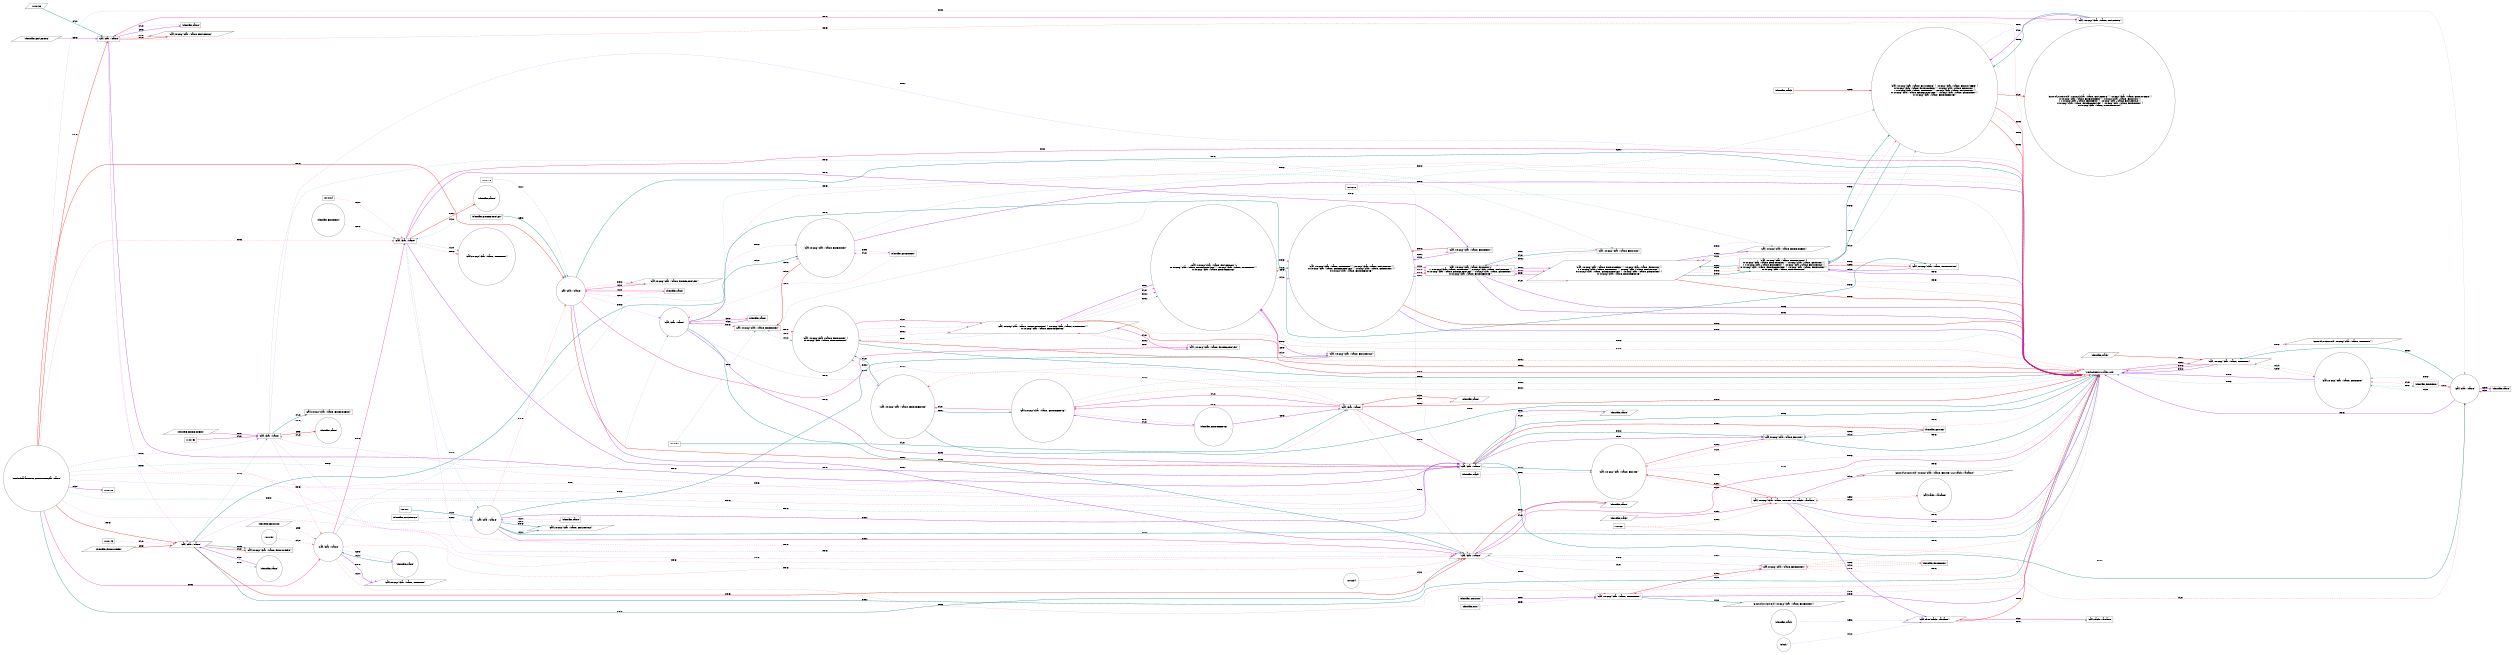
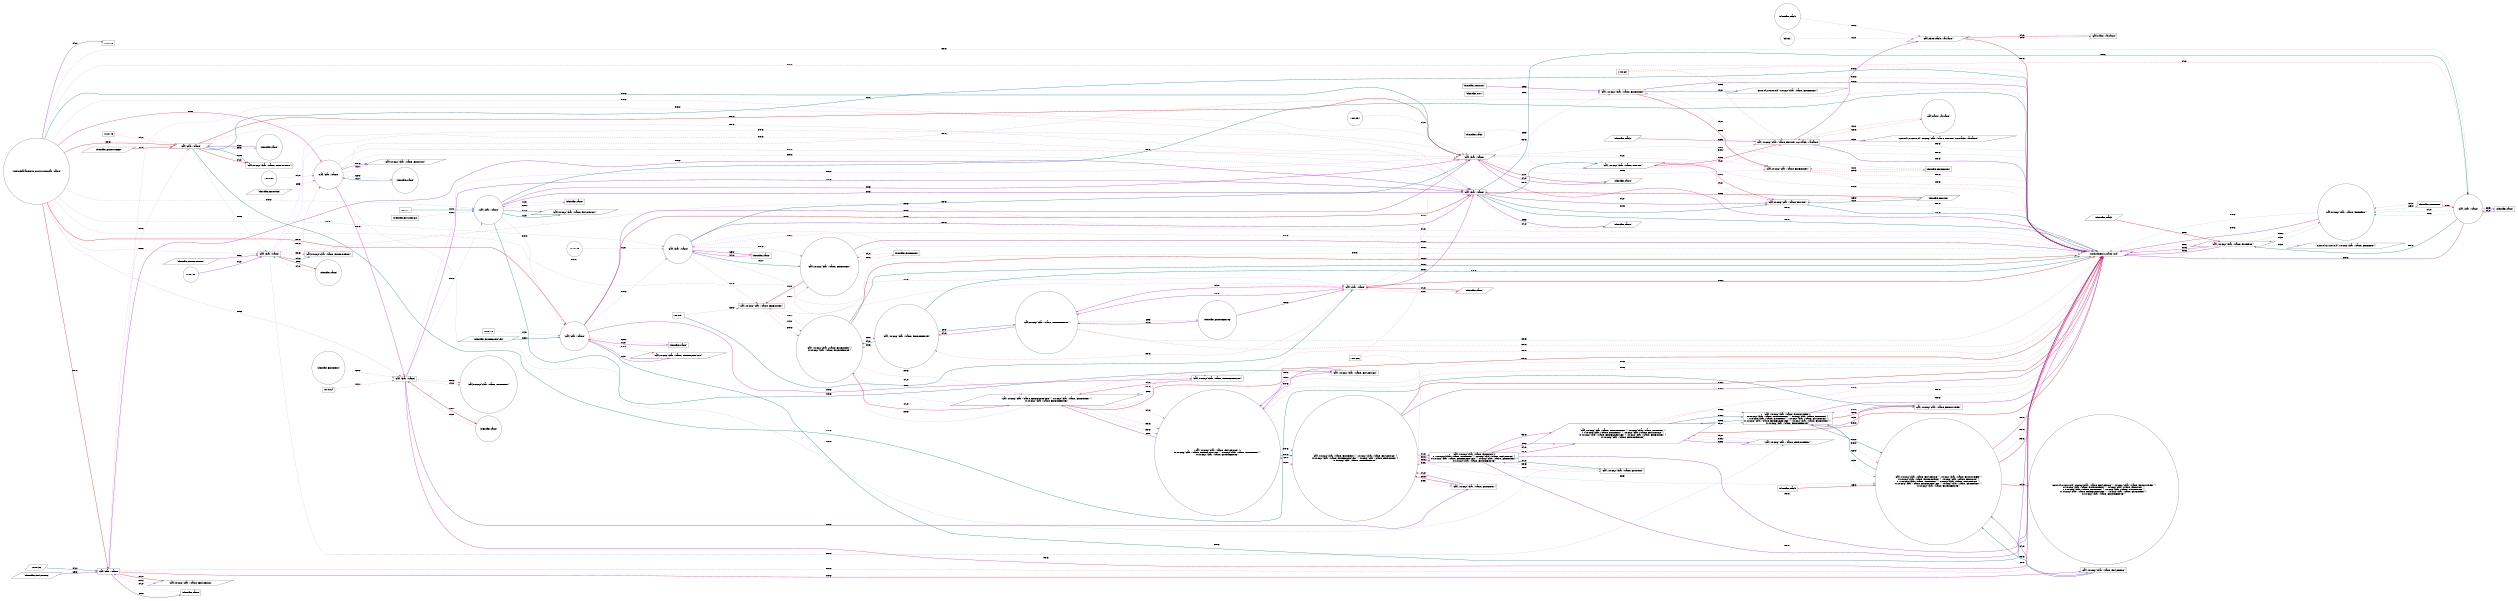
  digraph {
    rankdir=LR
    node [shape=box]
    edge [color=purple style=dashed]
    n1 [label="(Call,(char *)name)" shape=circle]
    n2 [label="(Call,!strcmp((char *)name, EL_BINARY))"]
    n3 [label="(Call,strcmp((char *)name, EL_BINARY))" shape=circle]
    n4 [label="(Call,(char *)name)"]
    n5 [label="(Call,(char *)name)" shape=parallelogram]
    n6 [label="(Call,(char *)name)"]
    n7 [label="(Identifier,name)"]
    n8 [label="(MethodReturn,static void)" shape=parallelogram]
    n9 [label="(Call,!strcmp((char *)name, EL_BINARY) ||\n\t\t!strcmp((char *)name, EL_DATETIME))" shape=circle]
    n10 [label="(Identifier,EL_BINARY)"]
    n11 [label="(Call,!strcmp((char *)name, EL_DATETIME))" shape=circle]
    n12 [label="(Call,strcmp((char *)name, EL_DATETIME))" shape=circle]
    n13 [label="(Identifier,name)" shape=parallelogram]
    n14 [label="(Call,!strcmp((char *)name, EL_BINARY))"]
    n15 [label="(Call,strcmp((char *)name, EL_BINARY))"]
    n16 [label="(Identifier,name)" shape=parallelogram]
    n17 [label="(Call,(char *)name)" shape=circle]
-   n18 [label="(Call,!strcmp((char *)name, EL_VAR))" shape=circle]
+   n18 [label="(Call,!strcmp((char *)name, EL_VAR))" shape=parallelogram]
    n19 [label="(Call,strcmp((char *)name, EL_VAR))"]
    n20 [label="(Identifier,name)" shape=parallelogram]
    n21 [label="(Call,!strcmp((char *)name, EL_FIELD))" shape=parallelogram]
    n22 [label="(Call,(char *)name)" shape=circle]
    n23 [label="(Identifier,name)"]
    n24 [label="(Call,!strcmp((char *)name, EL_RECORDSET))"]
    n25 [label="(Call,strcmp((char *)name, EL_RECORDSET))" shape=parallelogram]
    n26 [label="(Call,!strcmp((char *)name, EL_RECORDSET) || !strcmp((char *)name, EL_BINARY) ||\n\t\t!strcmp((char *)name, EL_DATETIME))" shape=parallelogram]
    n27 [label="(Call,(char *)name)" shape=circle]
    n28 [label="(Call,!strcmp((char *)name, EL_STRUCT))"]
    n29 [label="(Identifier,name)"]
    n30 [label="(Call,strcmp((char *)name, EL_STRUCT))" shape=parallelogram]
    n31 [label="(Call,!strcmp((char *)name, EL_STRUCT) ||\n\t\t!strcmp((char *)name, EL_RECORDSET) || !strcmp((char *)name, EL_BINARY) ||\n\t\t!strcmp((char *)name, EL_DATETIME))" shape=circle]
    n32 [label="(Call,(char *)name)"]
    n33 [label="(Identifier,name)" shape=circle]
    n34 [label="(Call,!strcmp((char *)name, EL_ARRAY))"]
    n35 [label="(Call,strcmp((char *)name, EL_ARRAY))" shape=circle]
    n36 [label="(Call,!strcmp((char *)name, EL_ARRAY) || !strcmp((char *)name, EL_STRUCT) ||\n\t\t!strcmp((char *)name, EL_RECORDSET) || !strcmp((char *)name, EL_BINARY) ||\n\t\t!strcmp((char *)name, EL_DATETIME))" shape=circle]
    n37 [label="(Call,(char *)name)" shape=circle]
    n38 [label="(Identifier,name)" shape=circle]
    n39 [label="(Call,!strcmp((char *)name, EL_NULL))"]
    n40 [label="(Call,strcmp((char *)name, EL_NULL))" shape=parallelogram]
    n41 [label="(Call,!strcmp((char *)name, EL_NULL) ||\n\t  \t!strcmp((char *)name, EL_ARRAY) || !strcmp((char *)name, EL_STRUCT) ||\n\t\t!strcmp((char *)name, EL_RECORDSET) || !strcmp((char *)name, EL_BINARY) ||\n\t\t!strcmp((char *)name, EL_DATETIME))"]
    n42 [label="(Call,(char *)name)"]
    n43 [label="(Call,!strcmp((char *)name, EL_BOOLEAN))" shape=parallelogram]
    n44 [label="(Identifier,name)" shape=circle]
    n45 [label="(Call,strcmp((char *)name, EL_BOOLEAN))"]
    n46 [label="(Call,!strcmp((char *)name, EL_BOOLEAN) || !strcmp((char *)name, EL_NULL) ||\n\t  \t!strcmp((char *)name, EL_ARRAY) || !strcmp((char *)name, EL_STRUCT) ||\n\t\t!strcmp((char *)name, EL_RECORDSET) || !strcmp((char *)name, EL_BINARY) ||\n\t\t!strcmp((char *)name, EL_DATETIME))" shape=parallelogram]
    n47 [label="(Call,(char *)name)" shape=parallelogram]
    n48 [label="(Call,!strcmp((char *)name, EL_NUMBER))"]
    n49 [label="(Identifier,name)" shape=circle]
    n50 [label="(Call,strcmp((char *)name, EL_NUMBER))"]
    n51 [label="(Call,!strcmp((char *)name, EL_NUMBER) ||\n\t\t!strcmp((char *)name, EL_BOOLEAN) || !strcmp((char *)name, EL_NULL) ||\n\t  \t!strcmp((char *)name, EL_ARRAY) || !strcmp((char *)name, EL_STRUCT) ||\n\t\t!strcmp((char *)name, EL_RECORDSET) || !strcmp((char *)name, EL_BINARY) ||\n\t\t!strcmp((char *)name, EL_DATETIME))"]
    n52 [label="(Call,(char *)name)"]
    n53 [label="(Call,strcmp((char *)name, EL_STRING))" shape=parallelogram]
    n54 [label="(Call,!strcmp((char *)name, EL_STRING))"]
    n55 [label="(Identifier,name)"]
    n56 [label="(Call,!strcmp((char *)name, EL_STRING) || !strcmp((char *)name, EL_NUMBER) ||\n\t\t!strcmp((char *)name, EL_BOOLEAN) || !strcmp((char *)name, EL_NULL) ||\n\t  \t!strcmp((char *)name, EL_ARRAY) || !strcmp((char *)name, EL_STRUCT) ||\n\t\t!strcmp((char *)name, EL_RECORDSET) || !strcmp((char *)name, EL_BINARY) ||\n\t\t!strcmp((char *)name, EL_DATETIME))" shape=circle]
    n57 [label="(MethodParameterIn,const XML_Char *name)" shape=circle]
    1000108
    n59 [label="(Call,strcmp((char *)name, EL_FIELD))" shape=circle]
    n60 [label="(Identifier,name)"]
    n61 [label="(ControlStructure,if (!strcmp((char *)name, EL_STRING) || !strcmp((char *)name, EL_NUMBER) ||\n\t\t!strcmp((char *)name, EL_BOOLEAN) || !strcmp((char *)name, EL_NULL) ||\n\t  \t!strcmp((char *)name, EL_ARRAY) || !strcmp((char *)name, EL_STRUCT) ||\n\t\t!strcmp((char *)name, EL_RECORDSET) || !strcmp((char *)name, EL_BINARY) ||\n\t\t!strcmp((char *)name, EL_DATETIME)))" shape=circle]
    n62 [label="(Identifier,EL_DATETIME)" shape=circle]
    n63 [label="(ControlStructure,if (!strcmp((char *)name, EL_BINARY)))" shape=parallelogram]
    n64 [label="(Identifier,EL_BINARY)"]
    n65 [label="(Call,!strcmp((char *)name, EL_VAR) && stack->varname)"]
-   n66 [label="(Identifier,EL_VAR)"]
+   n66 [label="(Identifier,EL_VAR)" shape=parallelogram]
    n67 [label="(Call,efree(stack->varname))" shape=parallelogram]
    n68 [label="(Call,stack->varname)" shape=circle]
    n69 [label="(ControlStructure,if (!strcmp((char *)name, EL_VAR) && stack->varname))" shape=parallelogram]
    n70 [label="(Call,stack->varname)"]
    n71 [label="(Block,)" shape=circle]
    n72 [label="(ControlStructure,if (!strcmp((char *)name, EL_FIELD)))" shape=parallelogram]
    n73 [label="(Identifier,EL_FIELD)"]
    n74 [label="(Identifier,EL_NUMBER)" shape=parallelogram]
    n75 [label="(Identifier,EL_ARRAY)" shape=circle]
    n76 [label="(Identifier,EL_NULL)" shape=parallelogram]
    n77 [label="(Identifier,const_str)"]
    n78 [label="(Identifier,stack)" shape=parallelogram]
    n79 [label="(Identifier,EL_STRING)" shape=parallelogram]
    n80 [label="(Identifier,stack)"]
    n81 [label="(Identifier,EL_STRUCT)"]
    n82 [label="(Identifier,stack)" shape=parallelogram]
    n83 [label="(Identifier,stack)"]
    n84 [label="(Identifier,ent1)"]
    n85 [label="(Identifier,EL_BOOLEAN)" shape=parallelogram]
-   n86 [label="(Identifier,EL_RECORDSET)"]
+   n86 [label="(Identifier,EL_RECORDSET)" shape=parallelogram]
    n87 [label="(Identifier,stack)" shape=circle]
+   1000185 [shape=circle]
    1000178
    1000171
    1000164
    1000157 [shape=circle]
-   1000150
+   1000150 [shape=circle]
    1000143
    1000136 [shape=parallelogram]
    1000191
    1000606
    1000234 [shape=circle]
    1000627
    n1 -> n2 [color=red label="DDG: "]
    n1 -> n3 [color=teal label="AST: " style=bold]
    n1 -> n3 [label="DDG: "]
    n1 -> n4 [label="DDG: "]
    n1 -> n5 [color=teal label="DDG: " style=bold]
    n1 -> n6 [label="DDG: " style=bold]
    n1 -> n7 [color=deeppink label="CFG: " style=bold]
    n1 -> n8 [color=deeppink label="DDG: "]
    n2 -> n3 [color=deeppink label="CFG: "]
    n2 -> n8 [color=teal label="DDG: "]
    n2 -> n9 [color=teal label="AST: "]
    n2 -> n9 [color=red label="DDG: "]
    n3 -> n2 [color=red label="AST: " style=bold]
    n3 -> n8 [label="DDG: " style=bold]
    n3 -> n8 [color=teal label="DDG: "]
    n3 -> n10 [label="CFG: "]
    n4 -> n5 [color=red label="DDG: "]
    n4 -> n6 [color=deeppink label="DDG: " style=bold]
    n4 -> n8 [color=red label="DDG: " style=bold]
    n4 -> n11 [color=red label="DDG: "]
    n4 -> n12 [color=deeppink label="AST: " style=bold]
    n4 -> n12 [color=deeppink label="DDG: " style=bold]
    n4 -> n13 [color=deeppink label="CFG: "]
    n5 -> n8 [color=deeppink label="DDG: " style=bold]
    n5 -> n14 [color=deeppink label="DDG: "]
    n5 -> n15 [label="AST: "]
    n5 -> n15 [label="DDG: "]
    n5 -> n16 [color=red label="CFG: " style=bold]
    n6 -> n8 [color=teal label="DDG: " style=bold]
    n6 -> n17 [color=teal label="DDG: " style=bold]
    n6 -> n18 [color=teal label="DDG: " style=bold]
    n6 -> n19 [label="AST: " style=bold]
    n6 -> n19 [color=teal label="DDG: " style=bold]
    n6 -> n20 [label="CFG: " style=bold]
    n7 -> n1 [label="AST: " style=bold]
-   n8 -> n21 [color=deeppink label="CFG: " style=bold]
+   n8 -> n21 [color=deeppink label="CFG: "]
    n9 -> n2 [color=deeppink label="CFG: "]
    n9 -> n8 [color=red label="DDG: " style=bold]
    n9 -> n8 [color=teal label="DDG: " style=bold]
    n9 -> n11 [label="CFG: "]
    n9 -> n26 [color=deeppink label="AST: " style=bold]
    n9 -> n26 [label="DDG: "]
    n9 -> n26 [label="DDG: "]
    n10 -> n1 [color=deeppink label="CFG: "]
    n10 -> n3 [color=deeppink label="AST: "]
    n11 -> n8 [color=teal label="DDG: " style=bold]
    n11 -> n9 [color=teal label="AST: " style=bold]
    n11 -> n9 [color=red label="DDG: "]
    n11 -> n12 [color=teal label="CFG: " style=bold]
    n12 -> n8 [color=teal label="DDG: "]
    n12 -> n8 [color=red label="DDG: "]
    n12 -> n11 [color=deeppink label="AST: " style=bold]
    n12 -> n62 [color=red label="CFG: "]
    n13 -> n4 [color=red label="AST: " style=bold]
    n14 -> n8 [color=deeppink label="DDG: "]
    n14 -> n8 [label="DDG: " style=bold]
    n14 -> n15 [color=red label="CFG: " style=bold]
    n14 -> n63 [color=teal label="AST: " style=bold]
    n15 -> n8 [color=deeppink label="DDG: "]
    n15 -> n8 [color=red label="DDG: "]
    n15 -> n14 [label="AST: "]
    n15 -> n64 [color=red label="CFG: "]
    n16 -> n5 [label="AST: " style=bold]
    n17 -> n8 [label="DDG: " style=bold]
    n17 -> n21 [color=teal label="DDG: " style=bold]
    n17 -> n59 [color=teal label="AST: "]
    n17 -> n59 [color=teal label="DDG: "]
    n17 -> n60 [label="CFG: " style=bold]
    n18 -> n8 [label="DDG: "]
    n18 -> n19 [color=deeppink label="CFG: " style=bold]
    n18 -> n65 [color=deeppink label="AST: "]
    n18 -> n65 [color=deeppink label="DDG: "]
    n19 -> n8 [color=deeppink label="DDG: "]
    n19 -> n8 [color=teal label="DDG: " style=bold]
    n19 -> n18 [color=red label="AST: "]
    n19 -> n66 [color=deeppink label="CFG: "]
    n20 -> n6 [color=teal label="AST: "]
    n21 -> n8 [color=deeppink label="DDG: " style=bold]
    n21 -> n8 [label="DDG: " style=bold]
    n21 -> n59 [color=red label="CFG: "]
-   n21 -> n72 [color=deeppink label="DDG: "]
+   n21 -> n72 [color=deeppink label="AST: "]
    n22 -> n1 [label="DDG: "]
    n22 -> n5 [label="DDG: " style=bold]
    n22 -> n6 [color=red label="DDG: " style=bold]
    n22 -> n8 [color=teal label="DDG: " style=bold]
    n22 -> n23 [color=deeppink label="CFG: "]
    n22 -> n24 [color=deeppink label="DDG: " style=bold]
    n22 -> n25 [color=deeppink label="AST: " style=bold]
    n22 -> n25 [color=red label="DDG: "]
    n23 -> n22 [color=deeppink label="AST: " style=bold]
    n24 -> n26 [color=deeppink label="AST: " style=bold]
    n24 -> n26 [color=deeppink label="DDG: "]
    n26 -> n8 [color=red label="DDG: "]
    n26 -> n8 [color=red label="DDG: " style=bold]
    n26 -> n9 [color=teal label="CFG: "]
    n26 -> n24 [color=deeppink label="CFG: "]
    n26 -> n31 [color=deeppink label="AST: "]
    n26 -> n31 [label="DDG: "]
    n26 -> n31 [color=teal label="DDG: "]
    n27 -> n5 [color=deeppink label="DDG: " style=bold]
    n27 -> n6 [label="DDG: " style=bold]
    n27 -> n8 [color=teal label="DDG: " style=bold]
    n27 -> n22 [color=red label="DDG: "]
    n27 -> n28 [color=teal label="DDG: " style=bold]
    n27 -> n29 [color=deeppink label="CFG: "]
    n27 -> n30 [color=teal label="AST: " style=bold]
    n27 -> n30 [color=teal label="DDG: " style=bold]
    n28 -> n31 [color=deeppink label="AST: " style=bold]
    n28 -> n31 [label="DDG: " style=bold]
    n29 -> n27 [label="AST: "]
    n31 -> n8 [color=teal label="DDG: "]
    n31 -> n8 [color=red label="DDG: "]
    n31 -> n26 [label="CFG: " style=bold]
    n31 -> n28 [color=deeppink label="CFG: "]
    n31 -> n36 [color=deeppink label="AST: "]
    n31 -> n36 [label="DDG: "]
    n31 -> n36 [color=teal label="DDG: " style=bold]
    n32 -> n5 [label="DDG: "]
    n32 -> n6 [label="DDG: " style=bold]
    n32 -> n8 [color=deeppink label="DDG: " style=bold]
    n32 -> n27 [color=teal label="DDG: "]
    n32 -> n33 [color=red label="CFG: " style=bold]
    n32 -> n34 [label="DDG: " style=bold]
    n32 -> n35 [color=teal label="AST: "]
    n32 -> n35 [color=red label="DDG: "]
    n33 -> n32 [color=teal label="AST: "]
    n34 -> n36 [label="AST: " style=bold]
    n34 -> n36 [color=red label="DDG: " style=bold]
    n36 -> n8 [color=red label="DDG: " style=bold]
    n36 -> n8 [label="DDG: " style=bold]
    n36 -> n31 [color=red label="CFG: "]
    n36 -> n34 [color=deeppink label="CFG: "]
    n36 -> n41 [color=deeppink label="AST: " style=bold]
    n36 -> n41 [color=deeppink label="DDG: "]
    n36 -> n41 [color=deeppink label="DDG: " style=bold]
    n37 -> n5 [color=red label="DDG: "]
    n37 -> n6 [color=teal label="DDG: "]
    n37 -> n8 [color=red label="DDG: "]
    n37 -> n32 [color=deeppink label="DDG: " style=bold]
    n37 -> n38 [label="CFG: "]
    n37 -> n39 [color=teal label="DDG: "]
    n37 -> n40 [label="AST: "]
    n37 -> n40 [label="DDG: " style=bold]
    n38 -> n37 [color=teal label="AST: " style=bold]
    n39 -> n41 [color=teal label="AST: " style=bold]
    n39 -> n41 [color=deeppink label="DDG: "]
    n41 -> n8 [label="DDG: " style=bold]
    n41 -> n8 [label="DDG: " style=bold]
    n41 -> n36 [color=teal label="CFG: "]
    n41 -> n39 [color=deeppink label="CFG: "]
    n41 -> n46 [color=deeppink label="AST: "]
    n41 -> n46 [label="DDG: " style=bold]
    n41 -> n46 [color=deeppink label="DDG: " style=bold]
    n42 -> n5 [label="DDG: "]
    n42 -> n6 [label="DDG: "]
    n42 -> n8 [label="DDG: "]
    n42 -> n37 [color=red label="DDG: "]
    n42 -> n43 [color=teal label="DDG: "]
    n42 -> n44 [color=red label="CFG: " style=bold]
    n42 -> n45 [color=teal label="AST: " style=bold]
    n42 -> n45 [color=deeppink label="DDG: "]
    n43 -> n46 [color=red label="AST: "]
    n43 -> n46 [color=deeppink label="DDG: "]
    n44 -> n42 [color=teal label="AST: "]
    n46 -> n8 [color=red label="DDG: "]
    n46 -> n8 [color=red label="DDG: " style=bold]
    n46 -> n41 [color=deeppink label="CFG: " style=bold]
    n46 -> n43 [label="CFG: " style=bold]
    n46 -> n51 [color=red label="AST: "]
    n46 -> n51 [color=red label="DDG: "]
    n46 -> n51 [color=teal label="DDG: " style=bold]
    n47 -> n5 [color=red label="DDG: " style=bold]
    n47 -> n6 [label="DDG: "]
    n47 -> n8 [color=teal label="DDG: " style=bold]
    n47 -> n42 [color=teal label="DDG: "]
    n47 -> n48 [color=teal label="DDG: " style=bold]
    n47 -> n49 [color=teal label="CFG: "]
    n47 -> n50 [color=red label="AST: " style=bold]
    n47 -> n50 [color=teal label="DDG: " style=bold]
    n48 -> n51 [label="AST: " style=bold]
    n48 -> n51 [label="DDG: "]
    n49 -> n47 [label="AST: " style=bold]
    n51 -> n8 [color=deeppink label="DDG: "]
    n51 -> n8 [label="DDG: " style=bold]
    n51 -> n46 [color=teal label="CFG: " style=bold]
    n51 -> n48 [color=red label="CFG: " style=bold]
    n51 -> n56 [color=teal label="AST: "]
    n51 -> n56 [color=teal label="DDG: " style=bold]
    n51 -> n56 [color=deeppink label="DDG: "]
    n52 -> n5 [color=deeppink label="DDG: "]
    n52 -> n6 [label="DDG: " style=bold]
    n52 -> n8 [color=red label="DDG: "]
    n52 -> n47 [label="DDG: "]
    n52 -> n53 [color=red label="AST: " style=bold]
    n52 -> n53 [label="DDG: "]
    n52 -> n54 [color=deeppink label="DDG: " style=bold]
    n52 -> n55 [label="CFG: " style=bold]
    n54 -> n56 [label="AST: " style=bold]
    n54 -> n56 [color=teal label="DDG: " style=bold]
    n55 -> n52 [label="AST: "]
    n56 -> n8 [color=red label="DDG: "]
    n56 -> n8 [color=red label="DDG: " style=bold]
    n56 -> n8 [color=deeppink label="DDG: " style=bold]
    n56 -> n51 [color=teal label="CFG: " style=bold]
    n56 -> n54 [label="CFG: "]
    n56 -> n61 [color=red label="AST: " style=bold]
    n57 -> n1 [color=teal label="DDG: "]
    n57 -> n4 [color=deeppink label="DDG: "]
    n57 -> n5 [color=teal label="DDG: " style=bold]
    n57 -> n6 [label="DDG: "]
    n57 -> n8 [color=deeppink label="DDG: "]
    n57 -> n17 [color=teal label="DDG: "]
    n57 -> n22 [color=red label="DDG: " style=bold]
    n57 -> n27 [color=teal label="DDG: "]
    n57 -> n32 [color=red label="DDG: "]
    n57 -> n37 [color=deeppink label="DDG: " style=bold]
    n57 -> n42 [label="DDG: "]
    n57 -> n47 [color=red label="DDG: " style=bold]
    n57 -> n52 [color=red label="DDG: " style=bold]
    n57 -> 1000108 [label="AST: " style=bold]
    n59 -> n8 [color=teal label="DDG: "]
    n59 -> n8 [label="DDG: " style=bold]
    n59 -> n21 [color=teal label="AST: "]
    n59 -> n73 [color=teal label="CFG: "]
    n60 -> n17 [color=deeppink label="AST: " style=bold]
    n62 -> n4 [label="CFG: " style=bold]
    n62 -> n12 [label="AST: " style=bold]
    n64 -> n5 [color=teal label="CFG: "]
    n64 -> n15 [color=red label="AST: "]
    n65 -> n8 [color=teal label="DDG: "]
    n65 -> n8 [color=teal label="DDG: "]
    n65 -> n8 [label="DDG: " style=bold]
    n65 -> n18 [color=red label="CFG: " style=bold]
    n65 -> n67 [label="DDG: " style=bold]
    n65 -> n68 [color=red label="CFG: "]
    n65 -> n69 [color=deeppink label="AST: " style=bold]
    n66 -> n6 [color=red label="CFG: " style=bold]
    n66 -> n19 [color=teal label="AST: " style=bold]
    n67 -> n8 [color=red label="DDG: " style=bold]
    n67 -> n70 [color=teal label="CFG: "]
    n68 -> n65 [color=red label="AST: "]
    n70 -> n67 [color=deeppink label="AST: " style=bold]
    n71 -> n67 [label="AST: "]
    n73 -> n17 [color=deeppink label="CFG: " style=bold]
    n73 -> n59 [color=red label="AST: "]
    n74 -> n47 [color=red label="CFG: " style=bold]
    n75 -> n32 [color=teal label="CFG: "]
    n76 -> n37 [color=deeppink label="CFG: "]
    n77 -> n14 [label="CFG: " style=bold]
    n78 -> n21 [color=red label="CFG: " style=bold]
    n79 -> n52 [label="CFG: " style=bold]
    n80 -> n56 [color=red label="CFG: " style=bold]
    n81 -> n27 [label="CFG: "]
    n82 -> n65 [color=deeppink label="CFG: " style=bold]
    n83 -> n18 [color=deeppink label="CFG: "]
    n84 -> n14 [label="CFG: "]
    n85 -> n42 [color=deeppink label="CFG: " style=bold]
    n86 -> n22 [color=teal label="CFG: " style=bold]
    n87 -> n67 [label="CFG: "]
+   1000185 -> n1 [color=deeppink label="AST: "]
    1000178 -> n22 [color=teal label="AST: "]
    1000171 -> n27 [color=teal label="AST: " style=bold]
    1000164 -> n32 [color=deeppink label="AST: "]
    1000157 -> n37 [label="AST: "]
    1000150 -> n42 [label="AST: " style=bold]
    1000143 -> n47 [label="AST: "]
    1000136 -> n52 [color=teal label="AST: " style=bold]
    1000191 -> n2 [color=teal label="CFG: "]
    1000191 -> n4 [color=teal label="AST: " style=bold]
    1000606 -> n6 [label="AST: "]
    1000606 -> n56 [color=teal label="CFG: "]
    1000234 -> n5 [color=red label="AST: "]
    1000627 -> n17 [color=red label="AST: "]
    1000627 -> n65 [color=red label="CFG: "]
  }
